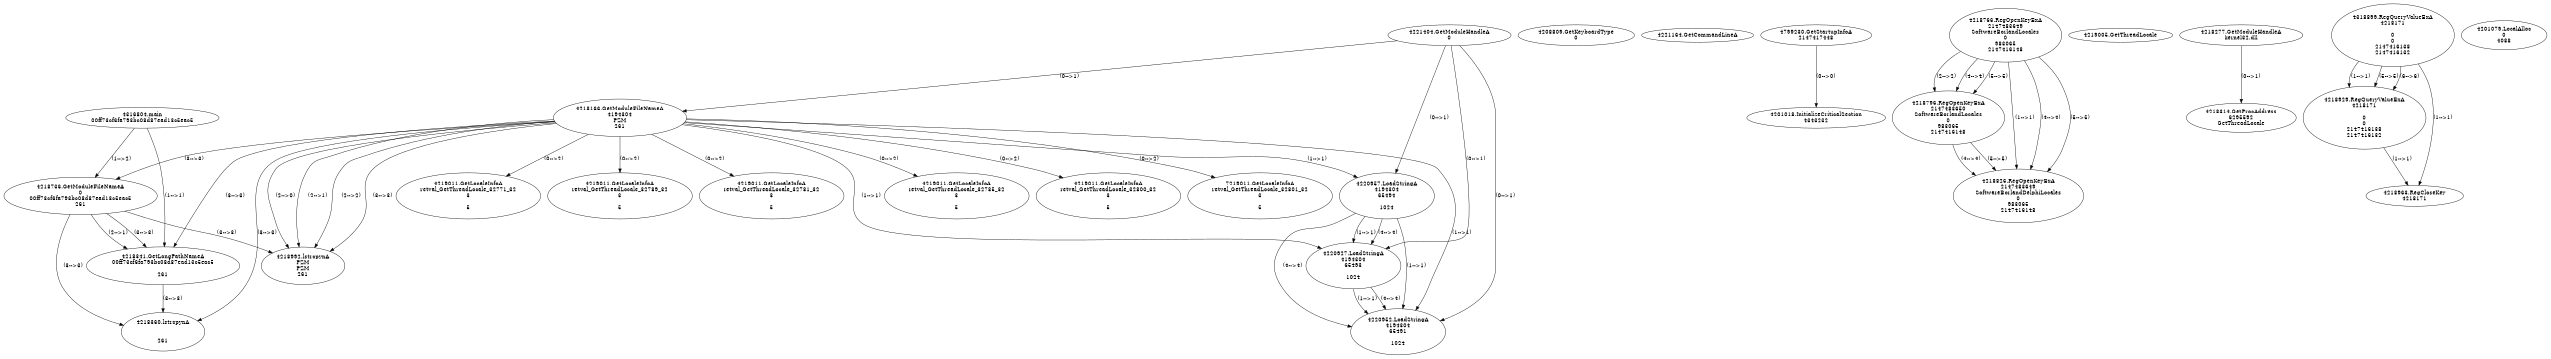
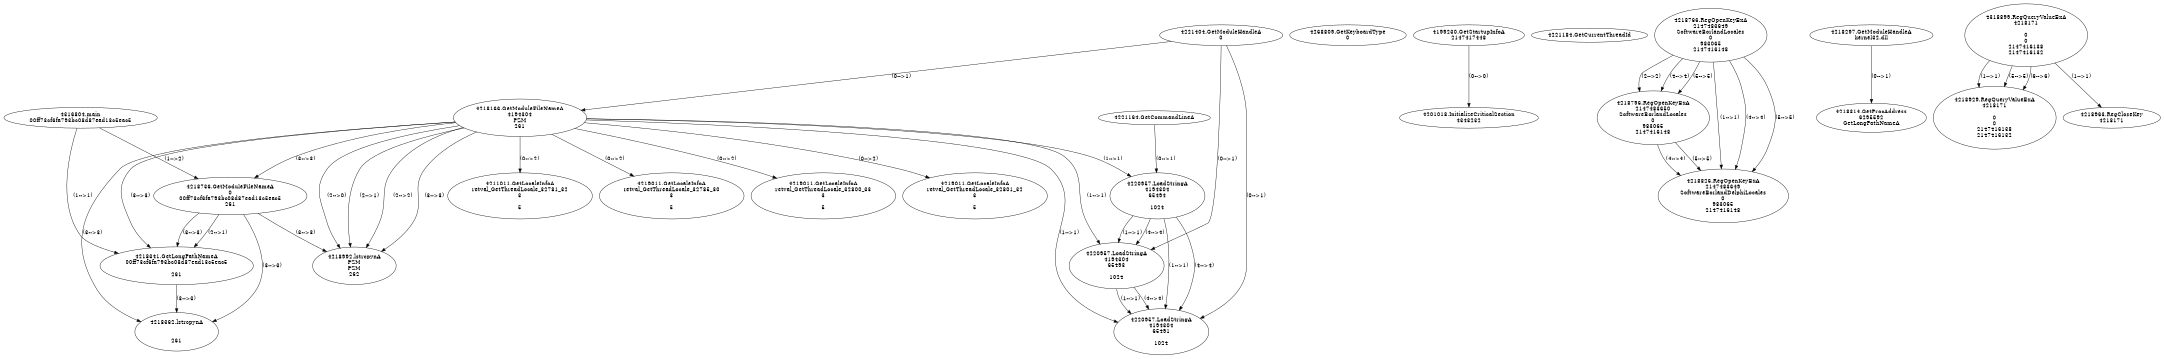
  digraph {
    n1 [label="4316804.main\n00ff73cf6fa793bc08d87ead13c5eac5"]
    n2 [label="4218736.GetModuleFileNameA\n0\n00ff73cf6fa793bc08d87ead13c5eac5\n261"]
    n3 [label="4218341.GetLongPathNameA\n00ff73cf6fa793bc08d87ead13c5eac5\n\n261"]
-   n4 [label="4218992.lstrcpynA\nPZM\nPZM\n261"]
-   n5 [label="4218360.lstrcpynA\n\n\n261"]
+   n4 [label="4218992.lstrcpynA\nPZM\nPZM\n262"]
+   n5 [label="4218362.lstrcpynA\n\n\n261"]
    n6 [label="4221404.GetModuleHandleA\n0"]
    n7 [label="4218166.GetModuleFileNameA\n4194304\nPZM\n261"]
    n8 [label="4220957.LoadStringA\n4194304\n65494\n\n1024"]
-   n9 [label="4220927.LoadStringA\n4194304\n65493\n\n1024"]
-   n10 [label="4220952.LoadStringA\n4194304\n65491\n\n1024"]
-   n11 [label="4219011.GetLocaleInfoA\nretval_GetThreadLocale_32771_32\n3\n\n5"]
-   n12 [label="4219011.GetLocaleInfoA\nretval_GetThreadLocale_32789_32\n3\n\n5"]
-   n13 [label="4219011.GetLocaleInfoA\nretval_GetThreadLocale_32781_32\n3\n\n5"]
-   n14 [label="4219011.GetLocaleInfoA\nretval_GetThreadLocale_32785_32\n3\n\n5"]
-   n15 [label="4219011.GetLocaleInfoA\nretval_GetThreadLocale_32800_32\n3\n\n5"]
-   n16 [label="7219011.GetLocaleInfoA\nretval_GetThreadLocale_32801_32\n3\n\n5"]
-   n17 [label="4208809.GetKeyboardType\n0"]
+   n9 [label="4220957.LoadStringA\n4194304\n65493\n\n1024"]
+   n10 [label="4220957.LoadStringA\n4194304\n65491\n\n1024"]
+   n13 [label="4211011.GetLocaleInfoA\nretval_GetThreadLocale_32781_32\n3\n\n5"]
+   n14 [label="4219011.GetLocaleInfoA\nretval_GetThreadLocale_32785_30\n3\n\n5"]
+   n15 [label="4219011.GetLocaleInfoA\nretval_GetThreadLocale_32800_33\n3\n\n5"]
+   n16 [label="4219011.GetLocaleInfoA\nretval_GetThreadLocale_32801_32\n3\n\n5"]
+   n17 [label="4268809.GetKeyboardType\n0"]
    n18 [label="4221164.GetCommandLineA\n"]
-   n19 [label="4799230.GetStartupInfoA\n2147417448"]
+   n19 [label="4199230.GetStartupInfoA\n2147417448"]
    n20 [label="4201018.InitializeCriticalSection\n4343232"]
+   n21 [label="4221184.GetCurrentThreadId\n"]
    n22 [label="4218766.RegOpenKeyExA\n2147483649\nSoftware\Borland\Locales\n0\n983065\n2147416148"]
    n23 [label="4218796.RegOpenKeyExA\n2147483650\nSoftware\Borland\Locales\n0\n983065\n2147416148"]
    n24 [label="4218826.RegOpenKeyExA\n2147483649\nSoftware\Borland\Delphi\Locales\n0\n983065\n2147416148"]
-   n25 [label="4219005.GetThreadLocale\n"]
-   n26 [label="4218277.GetModuleHandleA\nkernel32.dll"]
-   n27 [label="4218314.GetProcAddress\n6295592\nGetThreadLocale"]
+   n26 [label="4218297.GetModuleHandleA\nkernel32.dll"]
+   n27 [label="4218314.GetProcAddress\n6295592\nGetLongPathNameA"]
    n28 [label="4318899.RegQueryValueExA\n4218171\n\n0\n0\n2147416138\n2147416132"]
    n29 [label="4218929.RegQueryValueExA\n4218171\n\n0\n0\n2147416138\n2147416132"]
    n30 [label="4218963.RegCloseKey\n4218171"]
-   n31 [label="4201079.LocalAlloc\n0\n4088"]
    n1 -> n2 [label="(1-->2)"]
    n1 -> n3 [label="(1-->1)"]
    n2 -> n3 [label="(2-->1)"]
    n2 -> n3 [label="(3-->3)"]
    n2 -> n4 [label="(3-->3)"]
    n2 -> n5 [label="(3-->3)"]
    n3 -> n5 [label="(3-->3)"]
    n6 -> n7 [label="(0-->1)"]
-   n6 -> n8 [label="(0-->1)"]
+   n18 -> n8 [label="(0-->1)"]
    n6 -> n9 [label="(0-->1)"]
    n6 -> n10 [label="(0-->1)"]
    n7 -> n2 [label="(3-->3)"]
    n7 -> n3 [label="(3-->3)"]
    n7 -> n4 [label="(2-->1)"]
    n7 -> n4 [label="(2-->2)"]
    n7 -> n4 [label="(3-->3)"]
    n7 -> n4 [label="(2-->0)"]
    n7 -> n5 [label="(3-->3)"]
    n7 -> n8 [label="(1-->1)"]
    n7 -> n9 [label="(1-->1)"]
    n7 -> n10 [label="(1-->1)"]
-   n7 -> n11 [label="(0-->2)"]
-   n7 -> n12 [label="(0-->2)"]
    n7 -> n13 [label="(0-->2)"]
    n7 -> n14 [label="(0-->2)"]
    n7 -> n15 [label="(0-->2)"]
    n7 -> n16 [label="(0-->2)"]
    n8 -> n9 [label="(1-->1)"]
    n8 -> n9 [label="(4-->4)"]
    n8 -> n10 [label="(1-->1)"]
    n8 -> n10 [label="(4-->4)"]
    n9 -> n10 [label="(1-->1)"]
    n9 -> n10 [label="(4-->4)"]
    n19 -> n20 [label="(0-->0)"]
    n22 -> n23 [label="(2-->2)"]
    n22 -> n23 [label="(4-->4)"]
    n22 -> n23 [label="(5-->5)"]
    n22 -> n24 [label="(1-->1)"]
    n22 -> n24 [label="(4-->4)"]
    n22 -> n24 [label="(5-->5)"]
    n23 -> n24 [label="(4-->4)"]
    n23 -> n24 [label="(5-->5)"]
    n26 -> n27 [label="(0-->1)"]
    n28 -> n29 [label="(1-->1)"]
    n28 -> n29 [label="(5-->5)"]
    n28 -> n29 [label="(6-->6)"]
    n28 -> n30 [label="(1-->1)"]
-   n29 -> n30 [label="(1-->1)"]
  }
